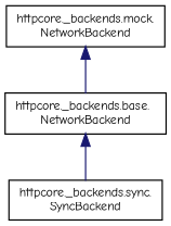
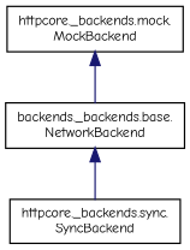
  digraph {
    fontname="Comic Neue"
    rankdir=TB
    node [color=black fillcolor=white fontname="Comic Neue" fontsize=10 shape=record style=filled]
    edge [color=midnightblue dir=back fontname="Comic Neue" fontsize=10 labelfontname=Helvetica labelfontsize=10 style=solid]
-   n1 [height=0.2 label="httpcore._backends.base.\lNetworkBackend" width=0.4]
+   n1 [height=0.2 label="backends._backends.base.\lNetworkBackend" width=0.4]
    n2 [height=0.2 label="httpcore._backends.sync.\lSyncBackend" width=0.4]
-   n3 [height=0.2 label="httpcore._backends.mock.\lNetworkBackend" width=0.4]
+   n3 [height=0.2 label="httpcore._backends.mock.\lMockBackend" width=0.4]
    n1 -> n2
    n3 -> n1
  }
